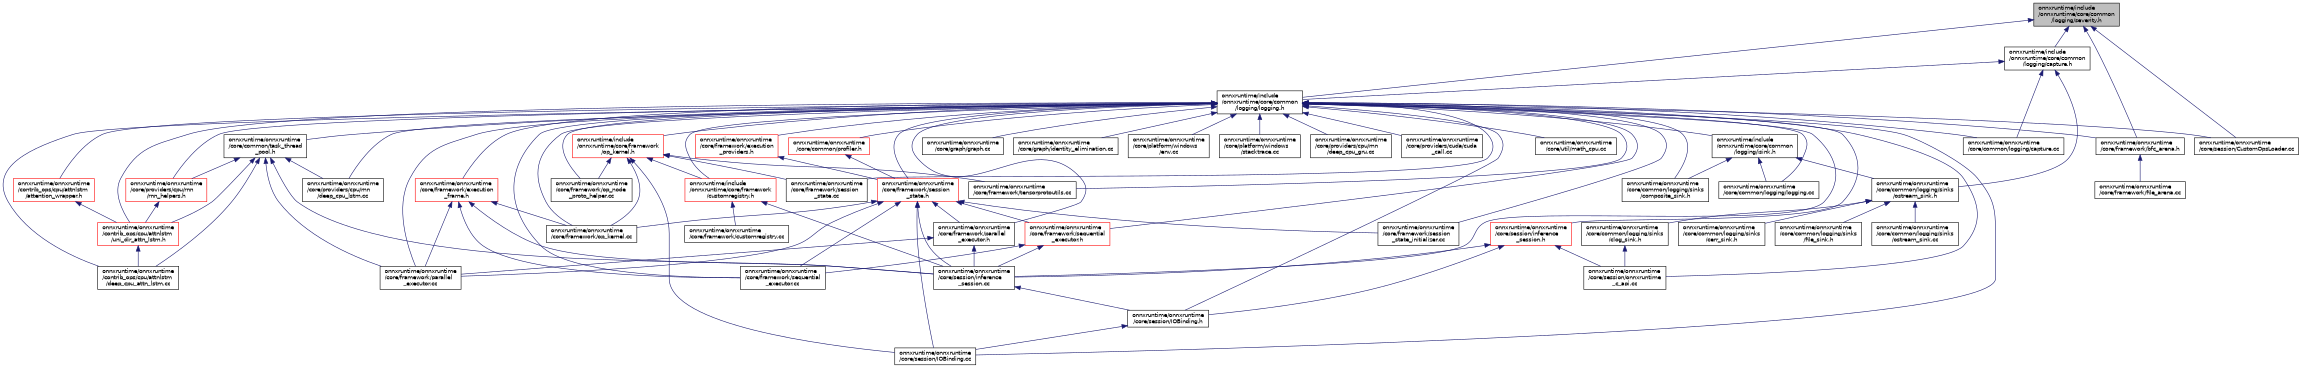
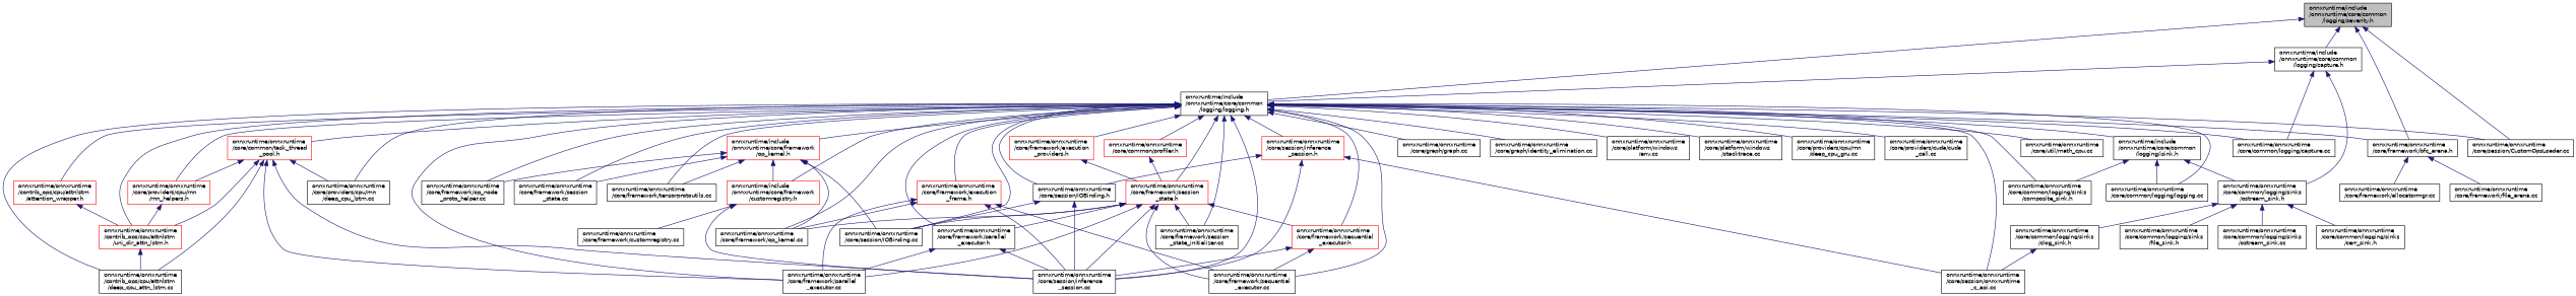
  digraph {
    node [color=black fillcolor=white fontname=Helvetica fontsize=10 shape=record style=filled]
    edge [color=midnightblue dir=back fontname=Helvetica fontsize=10 labelfontname=Helvetica labelfontsize=10 style=solid]
    n1 [fillcolor=grey75 fontcolor=black height=0.2 label="onnxruntime/include\l/onnxruntime/core/common\l/logging/severity.h" width=0.4]
    n2 [height=0.2 label="onnxruntime/include\l/onnxruntime/core/common\l/logging/capture.h" width=0.4]
    n3 [height=0.2 label="onnxruntime/include\l/onnxruntime/core/common\l/logging/logging.h" width=0.4]
    n4 [height=0.2 label="onnxruntime/onnxruntime\l/core/framework/bfc_arena.h" width=0.4]
    n5 [height=0.2 label="onnxruntime/onnxruntime\l/core/session/CustomOpsLoader.cc" width=0.4]
    n6 [height=0.2 label="onnxruntime/onnxruntime\l/core/common/logging/sinks\l/ostream_sink.h" width=0.4]
    n7 [height=0.2 label="onnxruntime/onnxruntime\l/core/common/logging/capture.cc" width=0.4]
    n8 [height=0.2 label="onnxruntime/include\l/onnxruntime/core/common\l/logging/isink.h" width=0.4]
    n9 [height=0.2 label="onnxruntime/onnxruntime\l/core/common/logging/logging.cc" width=0.4]
    n10 [height=0.2 label="onnxruntime/onnxruntime\l/core/common/logging/sinks\l/composite_sink.h" width=0.4]
    n11 [height=0.2 label="onnxruntime/onnxruntime\l/core/session/onnxruntime\l_c_api.cc" width=0.4]
    n12 [color=red height=0.2 label="onnxruntime/include\l/onnxruntime/core/framework\l/customregistry.h" width=0.4]
    n13 [height=0.2 label="onnxruntime/onnxruntime\l/core/session/inference\l_session.cc" width=0.4]
    n14 [color=red height=0.2 label="onnxruntime/include\l/onnxruntime/core/framework\l/op_kernel.h" width=0.4]
    n15 [height=0.2 label="onnxruntime/onnxruntime\l/core/framework/op_kernel.cc" width=0.4]
    n16 [height=0.2 label="onnxruntime/onnxruntime\l/core/framework/op_node\l_proto_helper.cc" width=0.4]
    n17 [height=0.2 label="onnxruntime/onnxruntime\l/core/framework/session\l_state.cc" width=0.4]
    n18 [height=0.2 label="onnxruntime/onnxruntime\l/core/framework/tensorprotoutils.cc" width=0.4]
    n19 [height=0.2 label="onnxruntime/onnxruntime\l/core/session/IOBinding.cc" width=0.4]
    n20 [color=red height=0.2 label="onnxruntime/onnxruntime\l/contrib_ops/cpu/attnlstm\l/attention_wrapper.h" width=0.4]
    n21 [color=red height=0.2 label="onnxruntime/onnxruntime\l/contrib_ops/cpu/attnlstm\l/uni_dir_attn_lstm.h" width=0.4]
    n22 [height=0.2 label="onnxruntime/onnxruntime\l/contrib_ops/cpu/attnlstm\l/deep_cpu_attn_lstm.cc" width=0.4]
    n23 [color=red height=0.2 label="onnxruntime/onnxruntime\l/core/common/profiler.h" width=0.4]
    n24 [color=red height=0.2 label="onnxruntime/onnxruntime\l/core/framework/session\l_state.h" width=0.4]
    n25 [height=0.2 label="onnxruntime/onnxruntime\l/core/framework/parallel\l_executor.cc" width=0.4]
    n26 [height=0.2 label="onnxruntime/onnxruntime\l/core/framework/parallel\l_executor.h" width=0.4]
    n27 [height=0.2 label="onnxruntime/onnxruntime\l/core/framework/sequential\l_executor.cc" width=0.4]
    n28 [color=red height=0.2 label="onnxruntime/onnxruntime\l/core/framework/sequential\l_executor.h" width=0.4]
    n29 [height=0.2 label="onnxruntime/onnxruntime\l/core/framework/session\l_state_initializer.cc" width=0.4]
-   n30 [height=0.2 label="onnxruntime/onnxruntime\l/core/common/task_thread\l_pool.h" width=0.4]
+   n30 [color=red height=0.2 label="onnxruntime/onnxruntime\l/core/common/task_thread\l_pool.h" width=0.4]
    n31 [height=0.2 label="onnxruntime/onnxruntime\l/core/providers/cpu/rnn\l/deep_cpu_lstm.cc" width=0.4]
    n32 [color=red height=0.2 label="onnxruntime/onnxruntime\l/core/providers/cpu/rnn\l/rnn_helpers.h" width=0.4]
    n33 [color=red height=0.2 label="onnxruntime/onnxruntime\l/core/framework/execution\l_frame.h" width=0.4]
    n34 [color=red height=0.2 label="onnxruntime/onnxruntime\l/core/framework/execution\l_providers.h" width=0.4]
    n35 [height=0.2 label="onnxruntime/onnxruntime\l/core/graph/graph.cc" width=0.4]
    n36 [height=0.2 label="onnxruntime/onnxruntime\l/core/graph/identity_elimination.cc" width=0.4]
    n37 [height=0.2 label="onnxruntime/onnxruntime\l/core/platform/windows\l/env.cc" width=0.4]
    n38 [height=0.2 label="onnxruntime/onnxruntime\l/core/platform/windows\l/stacktrace.cc" width=0.4]
    n39 [height=0.2 label="onnxruntime/onnxruntime\l/core/providers/cpu/rnn\l/deep_cpu_gru.cc" width=0.4]
    n40 [height=0.2 label="onnxruntime/onnxruntime\l/core/providers/cuda/cuda\l_call.cc" width=0.4]
    n41 [color=red height=0.2 label="onnxruntime/onnxruntime\l/core/session/inference\l_session.h" width=0.4]
    n42 [height=0.2 label="onnxruntime/onnxruntime\l/core/session/IOBinding.h" width=0.4]
    n43 [height=0.2 label="onnxruntime/onnxruntime\l/core/util/math_cpu.cc" width=0.4]
+   n44 [height=0.2 label="onnxruntime/onnxruntime\l/core/framework/allocatormgr.cc" width=0.4]
    n45 [height=0.2 label="onnxruntime/onnxruntime\l/core/framework/file_arena.cc" width=0.4]
    n46 [height=0.2 label="onnxruntime/onnxruntime\l/core/common/logging/sinks\l/cerr_sink.h" width=0.4]
    n47 [height=0.2 label="onnxruntime/onnxruntime\l/core/common/logging/sinks\l/clog_sink.h" width=0.4]
    n48 [height=0.2 label="onnxruntime/onnxruntime\l/core/common/logging/sinks\l/file_sink.h" width=0.4]
    n49 [height=0.2 label="onnxruntime/onnxruntime\l/core/common/logging/sinks\l/ostream_sink.cc" width=0.4]
    n50 [height=0.2 label="onnxruntime/onnxruntime\l/core/framework/customregistry.cc" width=0.4]
    n1 -> n2
    n1 -> n3
    n1 -> n4
    n1 -> n5
    n2 -> n3
    n2 -> n6
    n2 -> n7
    n3 -> n4
    n3 -> n5
    n3 -> n7
    n3 -> n8
    n3 -> n9
    n3 -> n10
    n3 -> n11
    n3 -> n12
    n3 -> n13
    n3 -> n14
    n3 -> n15
    n3 -> n16
    n3 -> n17
    n3 -> n18
    n3 -> n19
    n3 -> n20
    n3 -> n21
    n3 -> n22
    n3 -> n23
    n3 -> n24
    n3 -> n25
    n3 -> n26
    n3 -> n27
    n3 -> n28
    n3 -> n29
    n3 -> n30
    n3 -> n31
    n3 -> n32
    n3 -> n33
    n3 -> n34
    n3 -> n35
    n3 -> n36
    n3 -> n37
    n3 -> n38
    n3 -> n39
    n3 -> n40
    n3 -> n41
    n3 -> n42
    n3 -> n43
+   n4 -> n44
    n4 -> n45
    n6 -> n46
    n6 -> n47
    n6 -> n48
    n6 -> n49
    n8 -> n6
    n8 -> n9
    n8 -> n10
    n12 -> n13
    n12 -> n50
    n14 -> n12
    n14 -> n15
    n14 -> n16
    n14 -> n17
    n14 -> n18
    n14 -> n19
    n20 -> n21
    n21 -> n22
    n23 -> n24
    n24 -> n13
    n24 -> n15
    n24 -> n19
    n24 -> n25
    n24 -> n26
    n24 -> n27
    n24 -> n28
    n24 -> n29
    n26 -> n13
    n26 -> n25
    n28 -> n13
    n28 -> n27
    n30 -> n13
    n30 -> n21
    n30 -> n22
    n30 -> n25
    n30 -> n31
    n30 -> n32
    n32 -> n21
    n33 -> n13
    n33 -> n15
    n33 -> n25
    n33 -> n27
    n34 -> n24
    n41 -> n11
    n41 -> n13
    n41 -> n42
-   n13 -> n42
+   n42 -> n13
    n42 -> n19
    n47 -> n11
  }
